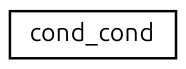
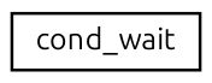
  digraph {
    rankdir=LR
    fontname=Ubuntu
-   n1 [color=black fillcolor=white fontname=Ubuntu fontsize=10 height=0.2 label=cond_cond shape=record style=filled width=0.4]
+   n1 [color=black fillcolor=white fontname=Ubuntu fontsize=10 height=0.2 label=cond_wait shape=record style=filled width=0.4]
  }
